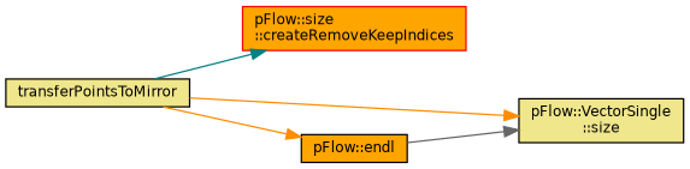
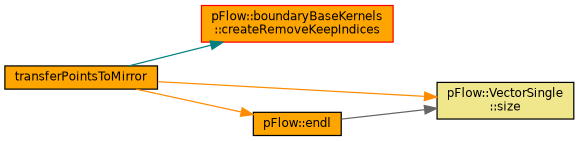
  digraph {
    rankdir=LR
    node [color=black fillcolor=khaki fontname=Helvetica fontsize=10 shape=record style=filled]
    edge [color=darkorange fontname=Helvetica fontsize=10 labelfontname=Helvetica labelfontsize=10 style=solid]
-   n1 [fontcolor=black height=0.2 label=transferPointsToMirror width=0.4]
-   n2 [color=red fillcolor=orange height=0.2 label="pFlow::size\l::createRemoveKeepIndices" width=0.4]
+   n1 [fillcolor=orange fontcolor=black height=0.2 label=transferPointsToMirror width=0.4]
+   n2 [color=red fillcolor=orange height=0.2 label="pFlow::boundaryBaseKernels\l::createRemoveKeepIndices" width=0.4]
    n3 [height=0.2 label="pFlow::VectorSingle\l::size" width=0.4]
    n4 [fillcolor=orange height=0.2 label="pFlow::endl" width=0.4]
    n1 -> n2 [color=teal]
    n1 -> n3
    n1 -> n4
    n4 -> n3 [color=gray40]
  }
